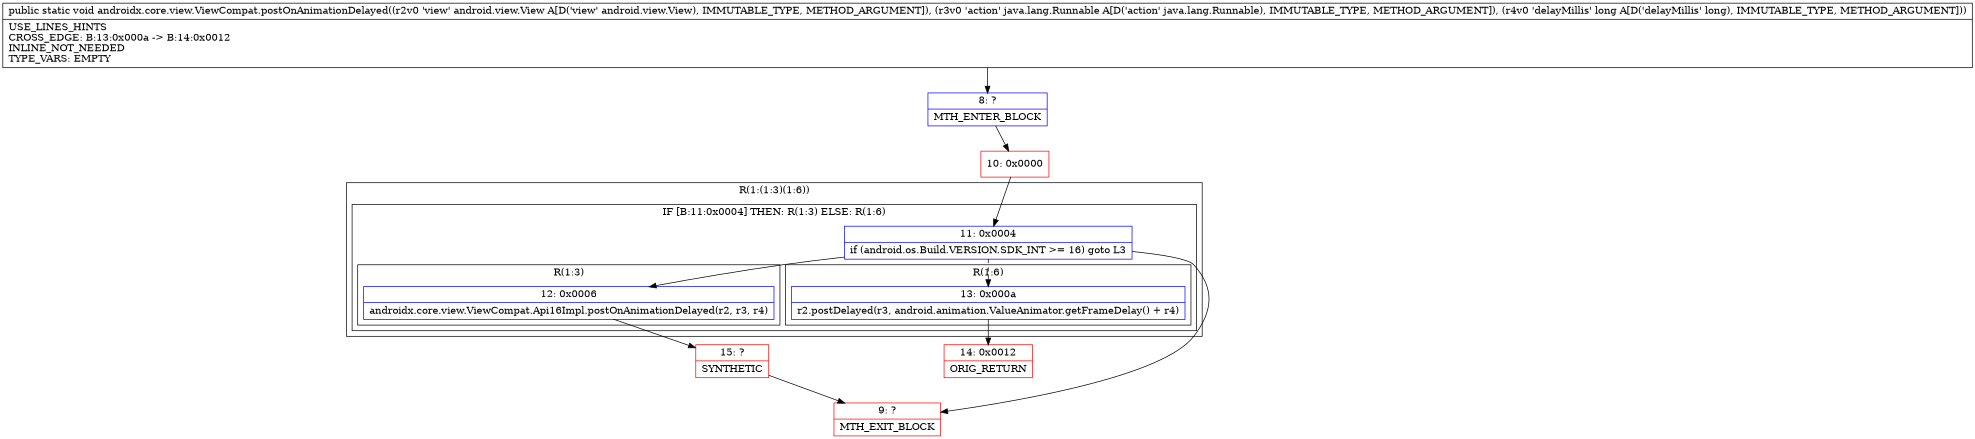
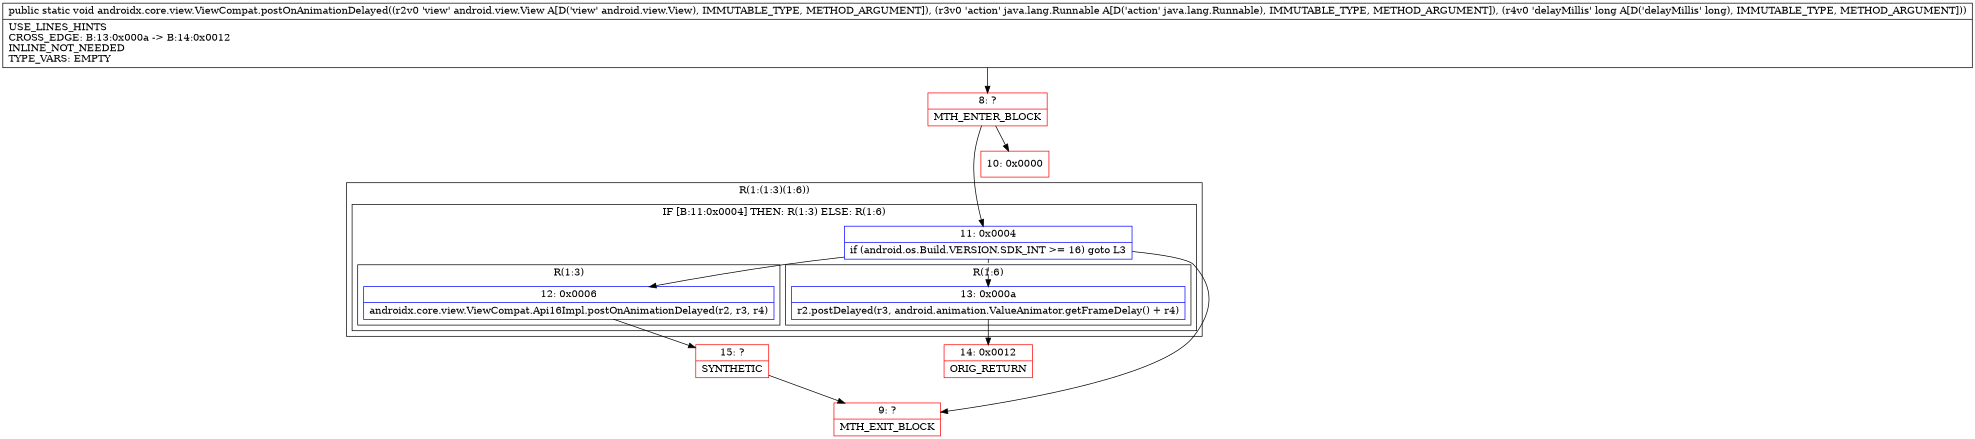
  digraph {
    node [color=red shape=record]
    n1 [color=blue label="{12\:\ 0x0006|androidx.core.view.ViewCompat.Api16Impl.postOnAnimationDelayed(r2, r3, r4)\l}"]
    n2 [color=blue label="{13\:\ 0x000a|r2.postDelayed(r3, android.animation.ValueAnimator.getFrameDelay() + r4)\l}"]
    n3 [color=blue label="{11\:\ 0x0004|if (android.os.Build.VERSION.SDK_INT \>= 16) goto L3\l}"]
    n4 [label="{15\:\ ?|SYNTHETIC\l}"]
    n5 [label="{14\:\ 0x0012|ORIG_RETURN\l}"]
    n6 [label="{9\:\ ?|MTH_EXIT_BLOCK\l}"]
-   n7 [color=blue label="{8\:\ ?|MTH_ENTER_BLOCK\l}"]
+   n7 [label="{8\:\ ?|MTH_ENTER_BLOCK\l}"]
    n8 [label="{10\:\ 0x0000}"]
    n9 [label="{public static void androidx.core.view.ViewCompat.postOnAnimationDelayed((r2v0 'view' android.view.View A[D('view' android.view.View), IMMUTABLE_TYPE, METHOD_ARGUMENT]), (r3v0 'action' java.lang.Runnable A[D('action' java.lang.Runnable), IMMUTABLE_TYPE, METHOD_ARGUMENT]), (r4v0 'delayMillis' long A[D('delayMillis' long), IMMUTABLE_TYPE, METHOD_ARGUMENT]))  | USE_LINES_HINTS\lCROSS_EDGE: B:13:0x000a \-\> B:14:0x0012\lINLINE_NOT_NEEDED\lTYPE_VARS: EMPTY\l}" color=""]
    subgraph cluster_1 {
      label="R(1:(1:3)(1:6))"
      subgraph cluster_2 {
        label="IF [B:11:0x0004] THEN: R(1:3) ELSE: R(1:6)"
        n3
        subgraph cluster_3 {
          label="R(1:3)"
          n1
        }
        subgraph cluster_4 {
          label="R(1:6)"
          n2
        }
      }
    }
    n1 -> n4
    n2 -> n5
    n3 -> n1
    n3 -> n2 [style=dashed]
    n3 -> n6
    n4 -> n6
    n7 -> n8
-   n8 -> n3
+   n7 -> n3
    n9 -> n7
  }
